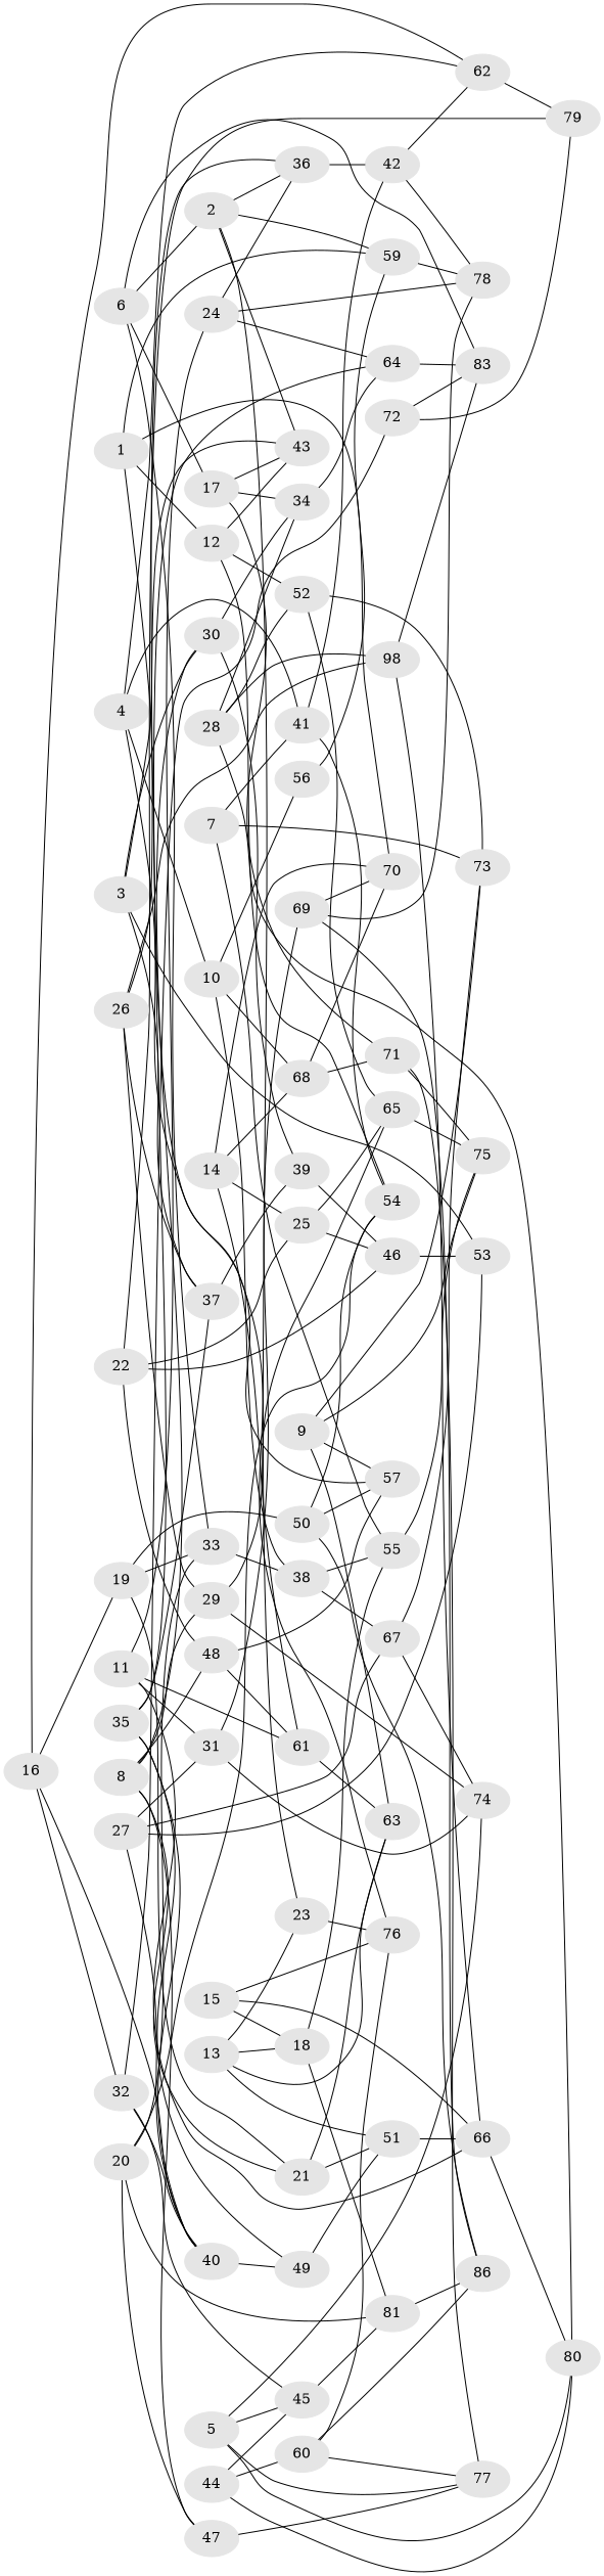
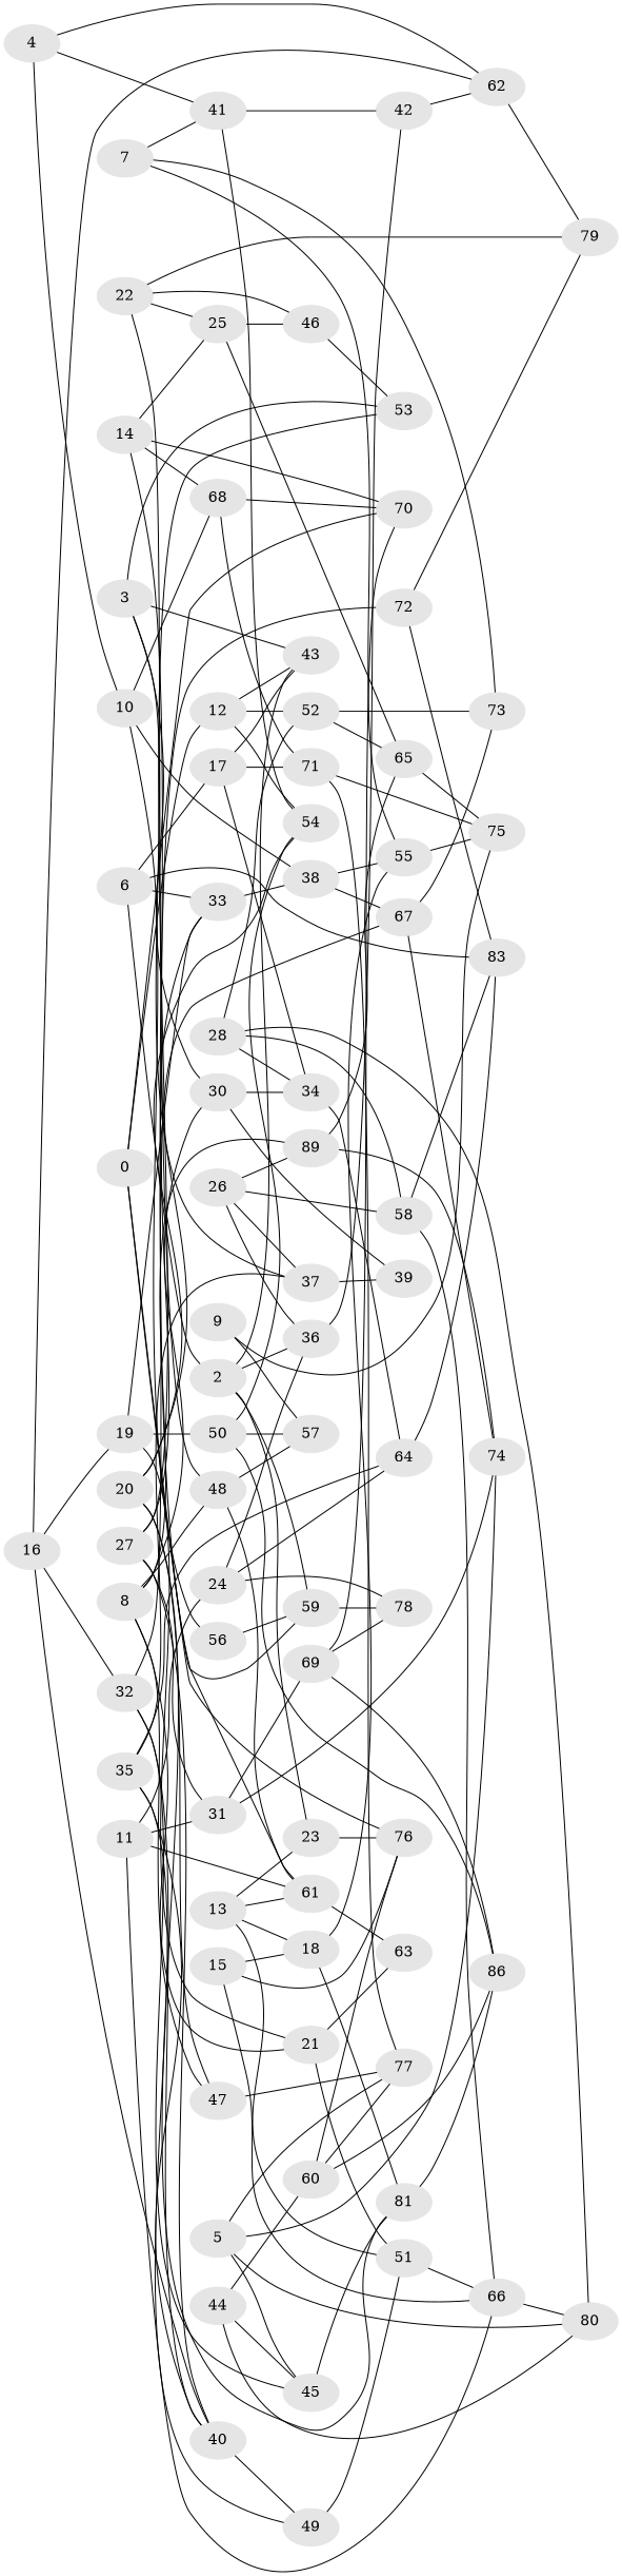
  graph {
    rankdir=LR
    node [color=gray90 style=filled]
-   1
+   1 [label=0]
    12
    59
    70
    76
    43
    52
    54
    78
    2
    23
    36
    42
    3
    30
    37
    53
    34
    39
    4
    10
    41
    57
    62
    38
    56
    68
    79
    5
    45
    74
    77
    80
    81
    6
    17
    33
    83
    7
    55
    73
    71
    75
    8
    21
-   29
+   29 [label=89]
    47
    48
    63
    51
    65
    9
    67
    11
    24
    31
    61
    66
    64
    69
    72
    13
    18
    14
    25
    46
    15
    16
    19
    32
    40
    50
    49
    n74 [label=86]
    20
    22
    44
    60
    26
-   58 [label=98]
+   58
    27
    28
    35
    1 -- 12
    1 -- 59
    1 -- 70
    1 -- 76
    12 -- 43
    12 -- 52
    12 -- 54
    59 -- 78
    52 -- 73
    52 -- 65
    2 -- 59
    2 -- 43
    2 -- 23
    2 -- 36
    23 -- 76
    36 -- 42
-   42 -- 78
    42 -- 62
    3 -- 43
    3 -- 30
    3 -- 37
    3 -- 53
    30 -- 34
    30 -- 39
    37 -- 39
    34 -- 64
-   39 -- 46
    4 -- 10
    4 -- 41
-   4 -- 57
    4 -- 62
    10 -- 38
    10 -- 56
    10 -- 68
    41 -- 54
    41 -- 42
    62 -- 79
    38 -- 55
    38 -- 67
    56 -- 59
    68 -- 70
    68 -- 71
    5 -- 45
    5 -- 74
    5 -- 77
    5 -- 80
    45 -- 81
    81 -- n74
    6 -- 2
    6 -- 17
    6 -- 33
    6 -- 83
    17 -- 43
    17 -- 34
    17 -- 71
    33 -- 38
    7 -- 41
    7 -- 55
    7 -- 73
    55 -- 75
    71 -- 77
    71 -- 75
    8 -- 30
    8 -- 21
    8 -- 29
    8 -- 47
    8 -- 48
    21 -- 63
    21 -- 51
    29 -- 74
    29 -- 65
    47 -- 77
    48 -- 57
    48 -- 61
    51 -- 66
    65 -- 75
    9 -- 57
-   9 -- 73
    9 -- 75
-   9 -- 63
    67 -- 74
    67 -- 73
    11 -- 24
    11 -- 31
    11 -- 61
    11 -- 66
    24 -- 78
    24 -- 36
    24 -- 64
    31 -- 74
    31 -- 69
    61 -- 63
    66 -- 80
    64 -- 83
    69 -- 70
    69 -- 78
    69 -- n74
    72 -- 79
    72 -- 83
    13 -- 23
-   13 -- 63
+   13 -- 61
    13 -- 51
    13 -- 18
    18 -- 81
    18 -- 55
    14 -- 70
    14 -- 68
    14 -- 61
    14 -- 25
    25 -- 65
    25 -- 46
    46 -- 53
    15 -- 76
    15 -- 66
    15 -- 18
    16 -- 62
    16 -- 19
    16 -- 32
    16 -- 40
    19 -- 33
    19 -- 21
    19 -- 50
    32 -- 45
    32 -- 72
    32 -- 40
    40 -- 49
    50 -- 54
    50 -- 57
    50 -- n74
    49 -- 51
    20 -- 54
    20 -- 81
    20 -- 33
    20 -- 47
    22 -- 79
    22 -- 48
    22 -- 25
    22 -- 46
    44 -- 45
    44 -- 80
    44 -- 60
    60 -- 76
    60 -- 77
    60 -- n74
    26 -- 36
    26 -- 37
    26 -- 29
    26 -- 58
    58 -- 83
    58 -- 66
    27 -- 53
    27 -- 67
    27 -- 31
    27 -- 40
    28 -- 52
    28 -- 34
    28 -- 80
    28 -- 58
    35 -- 37
    35 -- 64
    35 -- 40
    35 -- 49
  }
